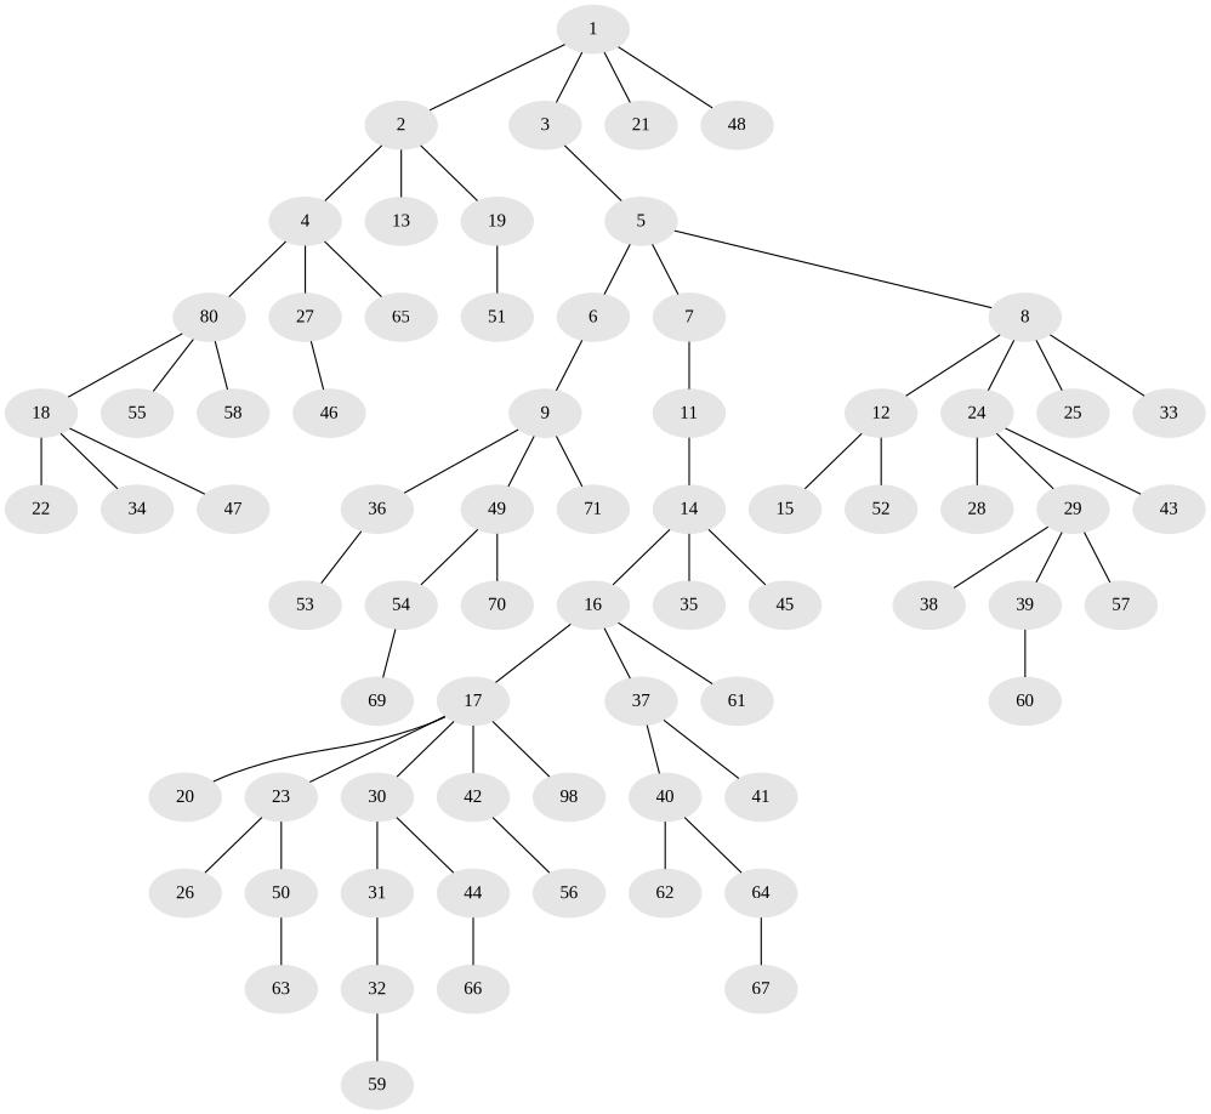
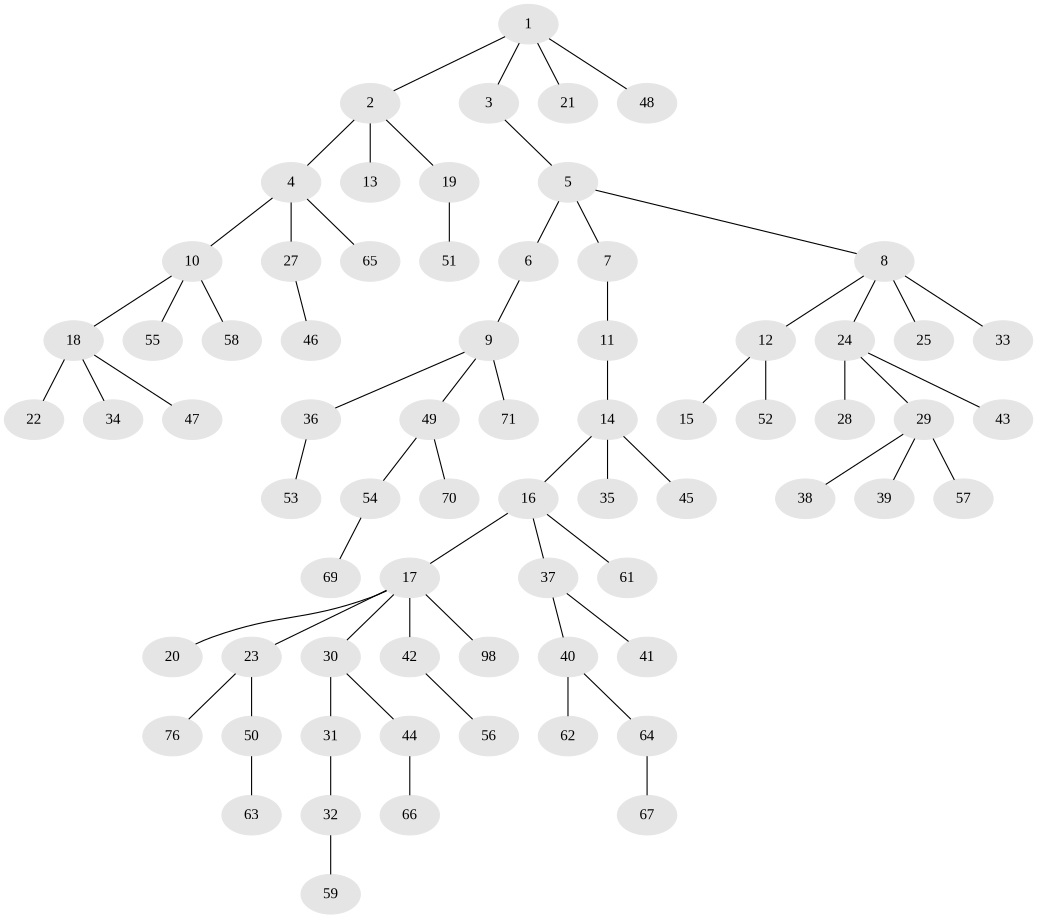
  graph {
    fontname="Liberation Serif"
    node [color=gray90 fontname="Liberation Serif" style=filled]
    edge [fontname="Liberation Serif" weight=1.0]
    1
    2
    3
    21
    48
    4
    13
    19
    5
-   10 [label=80]
+   10
    27
    65
    51
    6
    7
    8
    18
    55
    58
    46
    9
    11
    12
    24
    25
    33
    36
    49
    71
    14
    15
    52
    28
    29
    43
    53
    54
    70
    22
    34
    47
    16
    35
    45
    17
    37
    61
    20
    23
    30
    42
    n52 [label=98]
    40
    41
-   26
+   26 [label=76]
    50
    31
    44
    56
    63
    38
    39
    57
-   60
    32
    66
    59
    62
    64
    67
    69
    1 -- 2
    1 -- 3
    1 -- 21
    1 -- 48
    2 -- 4
    2 -- 13 [weight=2.0]
    2 -- 19
    3 -- 5
    4 -- 10
    4 -- 27
    4 -- 65
    19 -- 51 [weight=2.0]
    5 -- 6
    5 -- 7
    5 -- 8
    10 -- 18
    10 -- 55
    10 -- 58
    27 -- 46
    6 -- 9
    7 -- 11
    8 -- 12
    8 -- 24
    8 -- 25
    8 -- 33 [weight=2.0]
    18 -- 22 [weight=2.0]
    18 -- 34
    18 -- 47
    9 -- 36
    9 -- 49
    9 -- 71
    11 -- 14
    12 -- 15
    12 -- 52
    24 -- 28
    24 -- 29
    24 -- 43
    36 -- 53
    49 -- 54
    49 -- 70
    14 -- 16
    14 -- 35
    14 -- 45 [weight=2.0]
    29 -- 38
    29 -- 39
    29 -- 57 [weight=2.0]
    54 -- 69
    16 -- 17
    16 -- 37
    16 -- 61
    17 -- 20
    17 -- 23
    17 -- 30
    17 -- 42
    17 -- n52
    37 -- 40
    37 -- 41
    23 -- 26
    23 -- 50
    30 -- 31
    30 -- 44
    42 -- 56
    40 -- 62
    40 -- 64
    50 -- 63
    31 -- 32
    44 -- 66
-   39 -- 60
    32 -- 59
    64 -- 67
  }
